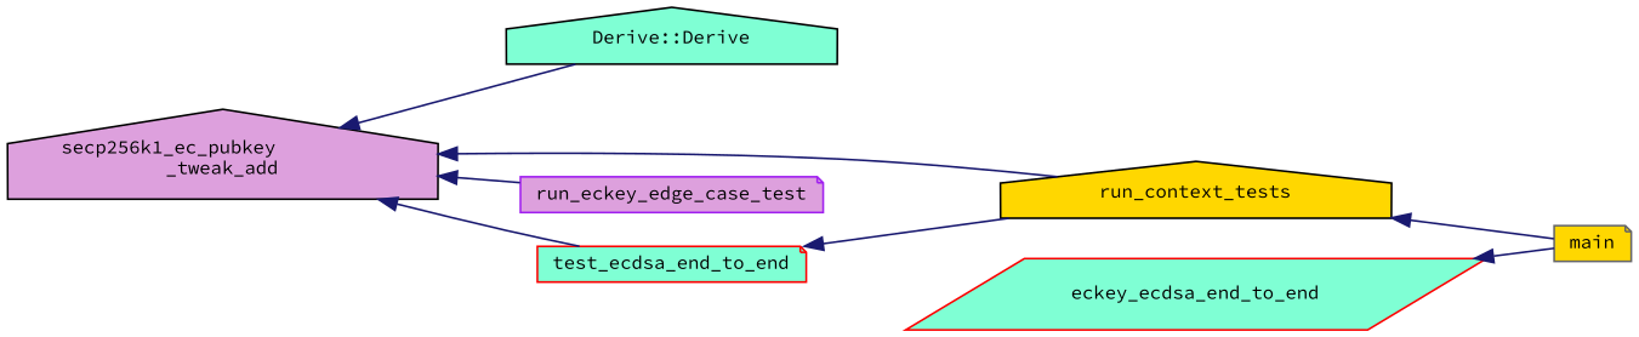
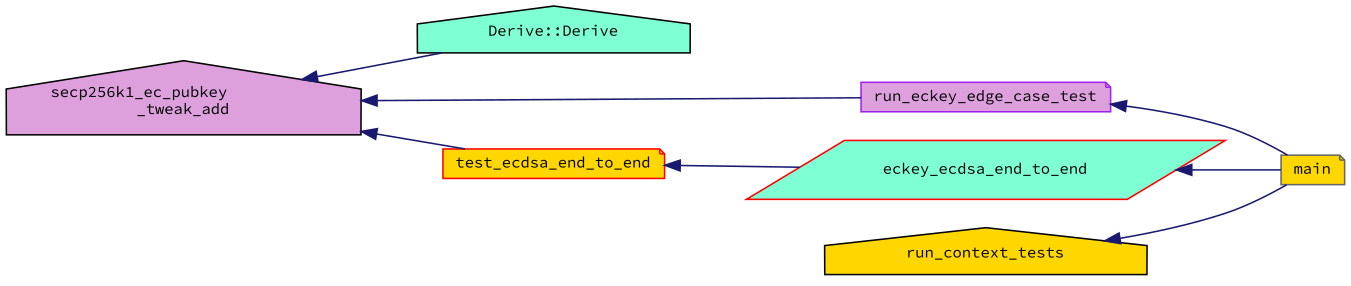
  digraph {
    fontname="Source Code Pro"
    rankdir=LR
    node [color=black fillcolor=gold fontname="Source Code Pro" fontsize=10 shape=house style=filled]
    edge [color=midnightblue dir=back fontname="Source Code Pro" fontsize=10 labelfontname=Helvetica labelfontsize=10 style=solid]
    n1 [fillcolor=plum fontcolor=black height=0.2 label="secp256k1_ec_pubkey\l_tweak_add" width=0.4]
    n2 [fillcolor=aquamarine height=0.2 label="Derive::Derive" width=0.4]
    n3 [height=0.2 label=run_context_tests width=0.4]
    n4 [color=purple fillcolor=plum height=0.2 label=run_eckey_edge_case_test shape=note width=0.4]
-   n5 [color=red fillcolor=aquamarine height=0.2 label=test_ecdsa_end_to_end shape=note width=0.4]
+   n5 [color=red height=0.2 label=test_ecdsa_end_to_end shape=note width=0.4]
    n6 [color=gray40 height=0.2 label=main shape=note width=0.4]
    n7 [color=red fillcolor=aquamarine height=0.2 label=eckey_ecdsa_end_to_end shape=parallelogram width=0.4]
    n1 -> n2
-   n1 -> n3
    n1 -> n4
    n1 -> n5
    n3 -> n6
-   n5 -> n3
+   n4 -> n6
+   n5 -> n7
    n7 -> n6
  }
